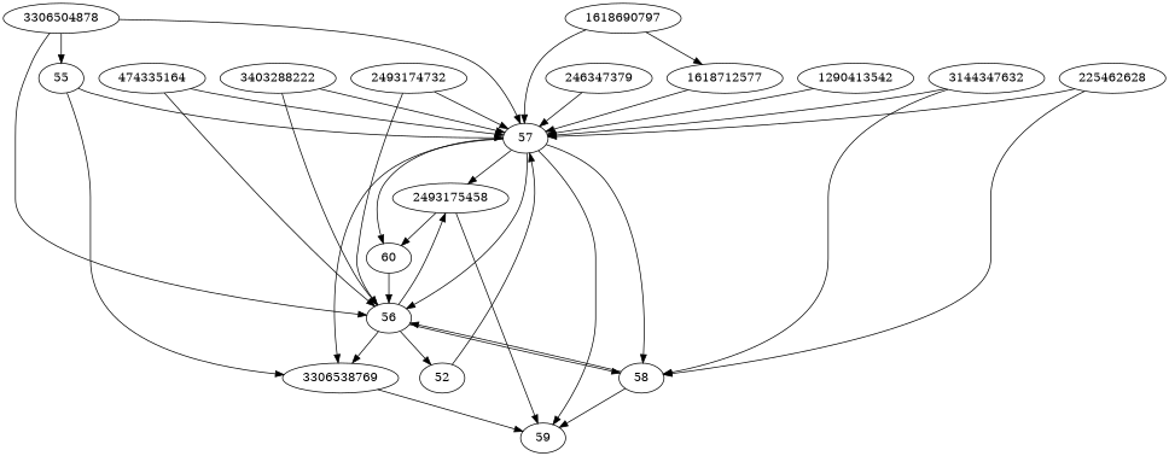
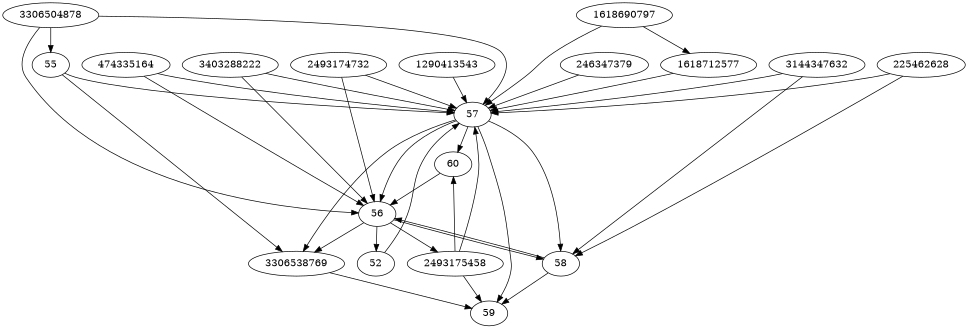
  strict digraph {
    1618712577
    57
    2493175458
    59
    60
    58
    56
    3306538769
    225462628
-   1290413543 [label=1290413542]
+   1290413543
    474335164
    n12 [label=52]
    2493174732
    1618690797
    3306504878
    55
    3144347632
    246347379
    3403288222
    1618712577 -> 57
-   57 -> 2493175458
+   2493175458 -> 57
    57 -> 59
    57 -> 60
    57 -> 58
    57 -> 56
    57 -> 3306538769
    2493175458 -> 59
    2493175458 -> 60
    60 -> 56
    58 -> 59
    58 -> 56
    56 -> 2493175458
    56 -> 58
    56 -> 3306538769
    56 -> n12
    3306538769 -> 59
    225462628 -> 57
    225462628 -> 58
    1290413543 -> 57
    474335164 -> 57
    474335164 -> 56
    n12 -> 57
    2493174732 -> 57
    2493174732 -> 56
    1618690797 -> 1618712577
    1618690797 -> 57
    3306504878 -> 57
    3306504878 -> 56
    3306504878 -> 55
    55 -> 57
    55 -> 3306538769
    3144347632 -> 57
    3144347632 -> 58
    246347379 -> 57
    3403288222 -> 57
    3403288222 -> 56
  }
